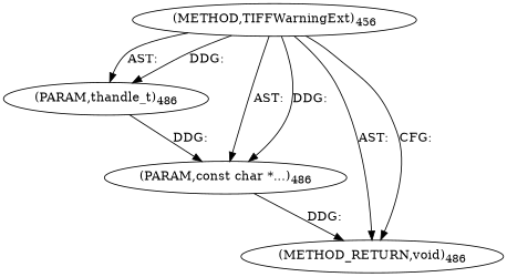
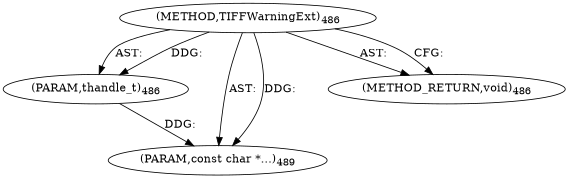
  digraph {
-   n1 [label=<(METHOD,TIFFWarningExt)<SUB>456</SUB>>]
+   n1 [label=<(METHOD,TIFFWarningExt)<SUB>486</SUB>>]
    n2 [label=<(PARAM,thandle_t)<SUB>486</SUB>>]
-   n3 [label=<(PARAM,const char *...)<SUB>486</SUB>>]
+   n3 [label=<(PARAM,const char *...)<SUB>489</SUB>>]
    n4 [label=<(METHOD_RETURN,void)<SUB>486</SUB>>]
    n1 -> n2 [label="AST: "]
    n1 -> n2 [label="DDG: "]
    n1 -> n3 [label="AST: "]
    n1 -> n3 [label="DDG: "]
    n1 -> n4 [label="AST: "]
    n1 -> n4 [label="CFG: "]
    n2 -> n3 [label="DDG: "]
-   n3 -> n4 [label="DDG: "]
  }
